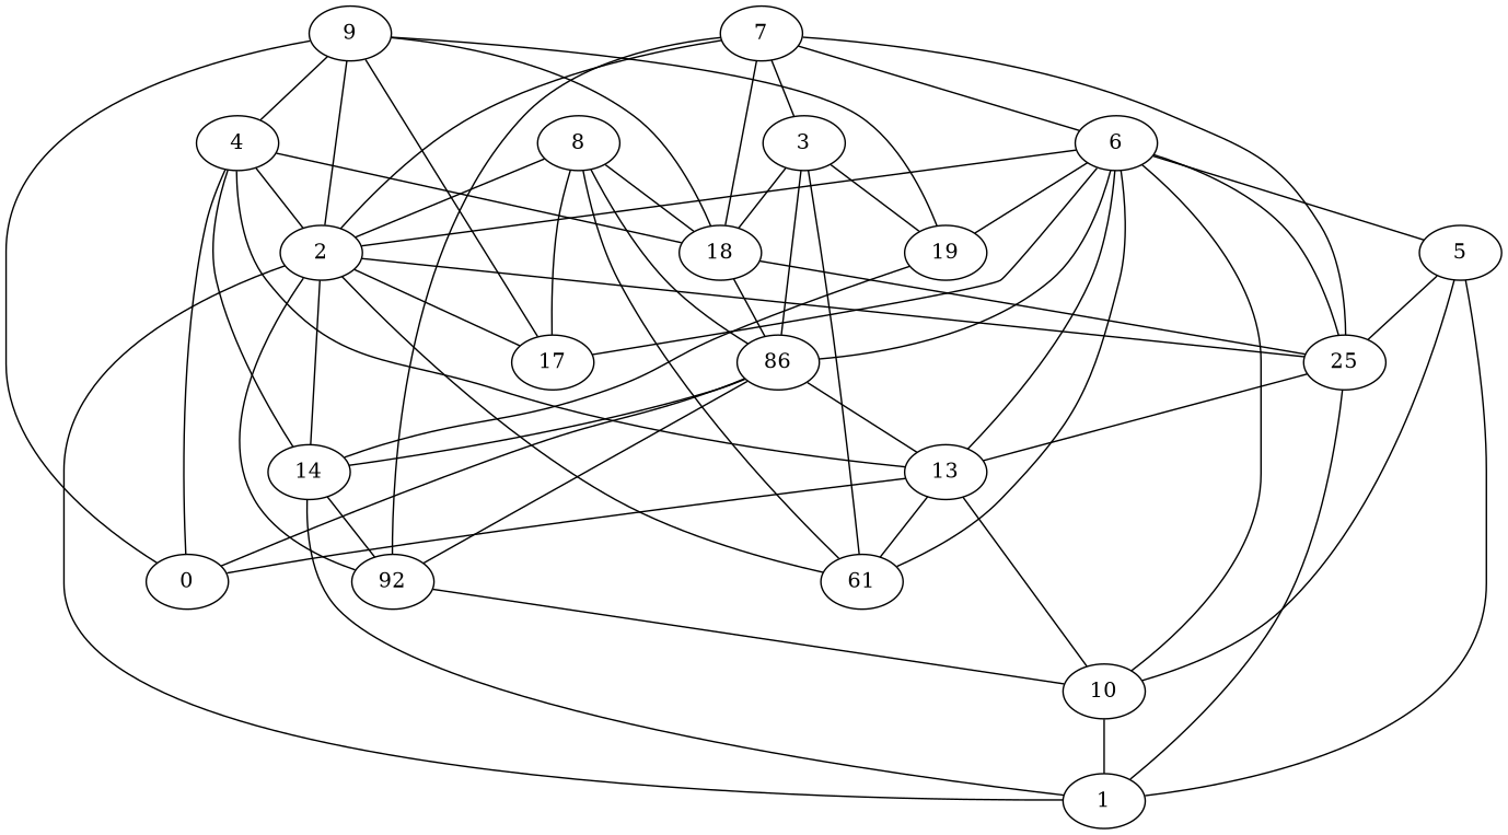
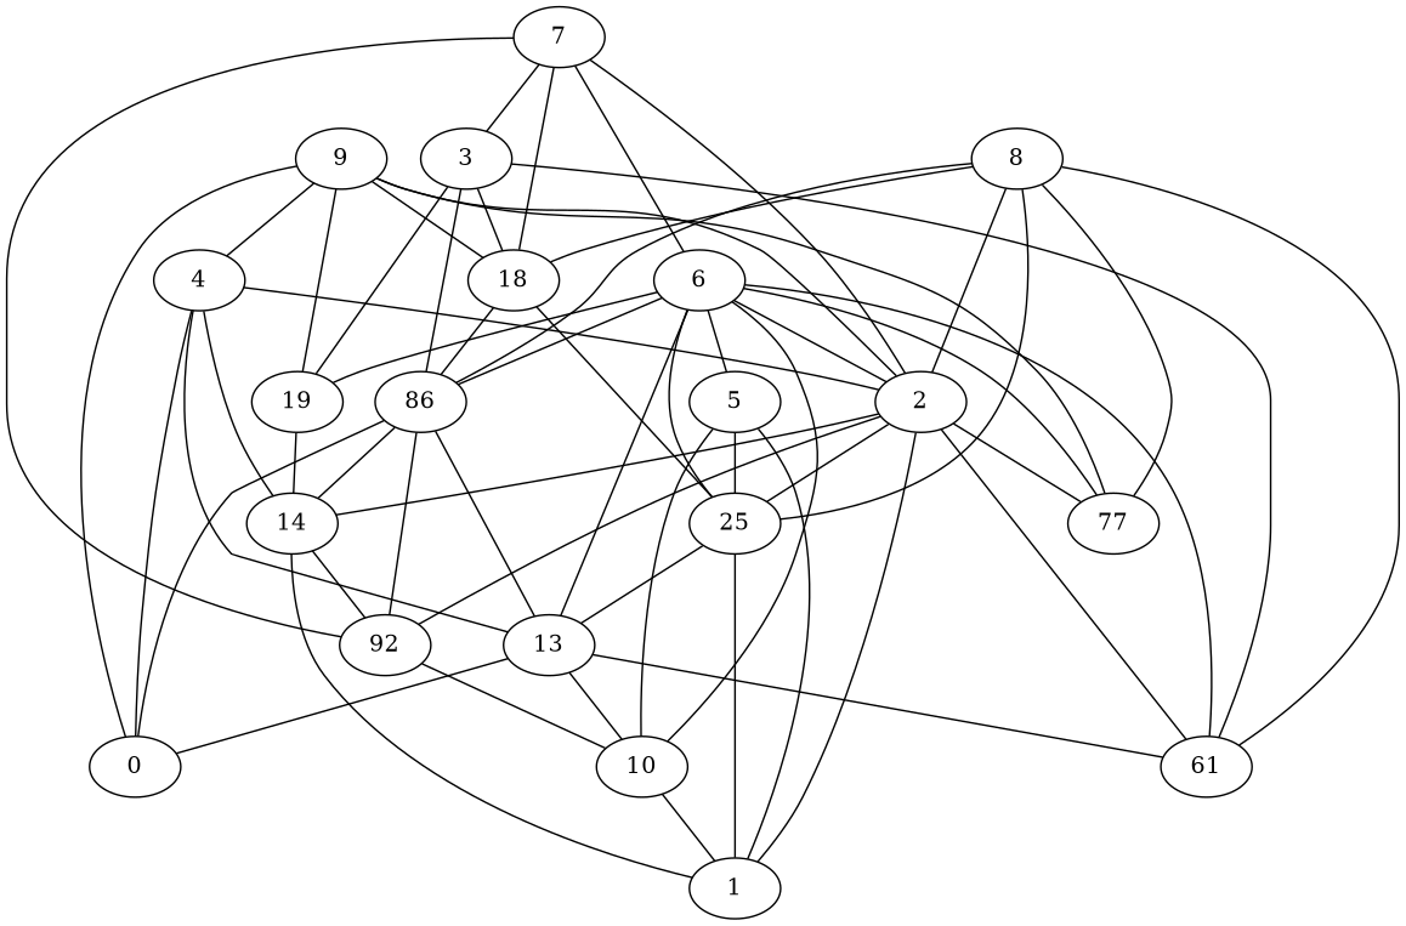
  digraph {
    edge [color=black dir=none]
    4
    18
    0
    2
    13
    14
    n7 [label=25]
    n8 [label=86]
    n9 [label=92]
    1
    n11 [label=61]
-   17
+   17 [label=77]
    10
    9
    19
    6
    5
    3
    8
    7
    subgraph sub_1 {
      4
      18
      0
      2
      13
      14
      n7
      n8
      n9
      1
      n11
      17
      10
      9
      19
      6
      5
      3
      8
      7
    }
-   4 -> 18
    4 -> 0
    4 -> 2
    4 -> 13
    4 -> 14
    18 -> n7
    18 -> n8
    2 -> 14
    2 -> n7
    2 -> n9
    2 -> 1
    2 -> n11
    2 -> 17
    13 -> 0
    13 -> n11
    13 -> 10
    14 -> n9
    14 -> 1
    n7 -> 13
    n7 -> 1
    n8 -> 0
    n8 -> 13
    n8 -> 14
    n8 -> n9
    n9 -> 10
    10 -> 1
    9 -> 4
    9 -> 18
    9 -> 0
    9 -> 2
    9 -> 17
    9 -> 19
    19 -> 14
    6 -> 2
    6 -> 13
    6 -> n7
    6 -> n8
    6 -> n11
    6 -> 17
    6 -> 10
    6 -> 19
    6 -> 5
    5 -> n7
    5 -> 1
    5 -> 10
    3 -> 18
    3 -> n8
    3 -> n11
    3 -> 19
    8 -> 18
    8 -> 2
    8 -> n8
    8 -> n11
    8 -> 17
    7 -> 18
    7 -> 2
-   7 -> n7
+   8 -> n7
    7 -> n9
    7 -> 6
    7 -> 3
  }
